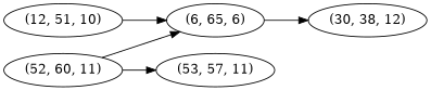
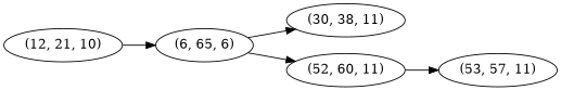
  digraph {
    rankdir=LR
    "(6, 65, 6)"
-   "(30, 38, 11)" [label="(30, 38, 12)"]
+   "(30, 38, 11)"
    "(52, 60, 11)"
-   "(12, 21, 10)" [label="(12, 51, 10)"]
+   "(12, 21, 10)"
    n5 [label="(53, 57, 11)"]
    "(6, 65, 6)" -> "(30, 38, 11)"
-   "(52, 60, 11)" -> "(6, 65, 6)"
+   "(6, 65, 6)" -> "(52, 60, 11)"
    "(52, 60, 11)" -> n5
    "(12, 21, 10)" -> "(6, 65, 6)"
  }
